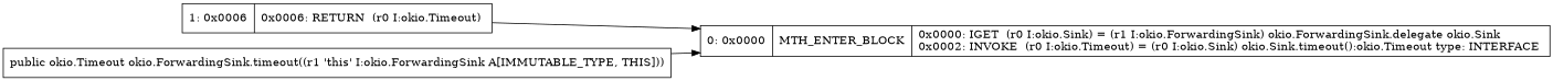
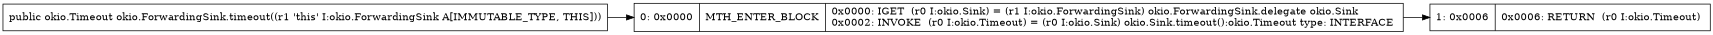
  digraph {
    rankdir=LR
    node [shape=record]
    n1 [label="{0\:\ 0x0000|MTH_ENTER_BLOCK\l|0x0000: IGET  (r0 I:okio.Sink) = (r1 I:okio.ForwardingSink) okio.ForwardingSink.delegate okio.Sink \l0x0002: INVOKE  (r0 I:okio.Timeout) = (r0 I:okio.Sink) okio.Sink.timeout():okio.Timeout type: INTERFACE \l}"]
    n2 [label="{1\:\ 0x0006|0x0006: RETURN  (r0 I:okio.Timeout) \l}"]
    n3 [label="{public okio.Timeout okio.ForwardingSink.timeout((r1 'this' I:okio.ForwardingSink A[IMMUTABLE_TYPE, THIS])) }"]
-   n2 -> n1
+   n1 -> n2
    n3 -> n1
  }
